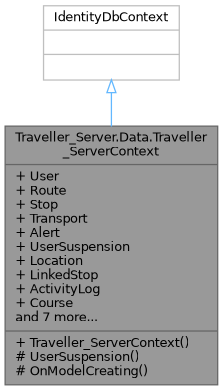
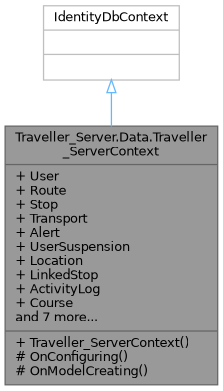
  digraph {
    node [fontname=Helvetica fontsize=10 shape=record style=filled]
-   n1 [color=gray40 fillcolor=grey60 fontcolor=black height=0.2 label="{Traveller_Server.Data.Traveller\l_ServerContext\n|+ User\l+ Route\l+ Stop\l+ Transport\l+ Alert\l+ UserSuspension\l+ Location\l+ LinkedStop\l+ ActivityLog\l+ Course\land 7 more...\l|+ Traveller_ServerContext()\l# UserSuspension()\l# OnModelCreating()\l}" width=0.4]
+   n1 [color=gray40 fillcolor=grey60 fontcolor=black height=0.2 label="{Traveller_Server.Data.Traveller\l_ServerContext\n|+ User\l+ Route\l+ Stop\l+ Transport\l+ Alert\l+ UserSuspension\l+ Location\l+ LinkedStop\l+ ActivityLog\l+ Course\land 7 more...\l|+ Traveller_ServerContext()\l# OnConfiguring()\l# OnModelCreating()\l}" width=0.4]
    n2 [color=grey75 fillcolor=white height=0.2 label="{IdentityDbContext\n||}" width=0.4]
    n2 -> n1 [arrowtail=onormal color=steelblue1 dir=back fontname=Helvetica fontsize=10 labelfontname=Helvetica labelfontsize=10 style=solid]
  }
